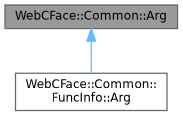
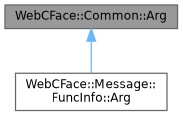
  digraph {
    node [color=gray40 fontname=Helvetica fontsize=10 shape=box style=filled]
    n1 [fillcolor=grey60 fontcolor=black height=0.2 label="WebCFace::Common::Arg" width=0.4]
-   n2 [fillcolor=white height=0.2 label="WebCFace::Common::\lFuncInfo::Arg" width=0.4]
+   n2 [fillcolor=white height=0.2 label="WebCFace::Message::\lFuncInfo::Arg" width=0.4]
    n1 -> n2 [color=steelblue1 dir=back fontname=Helvetica fontsize=10 labelfontname=Helvetica labelfontsize=10 style=solid]
  }
